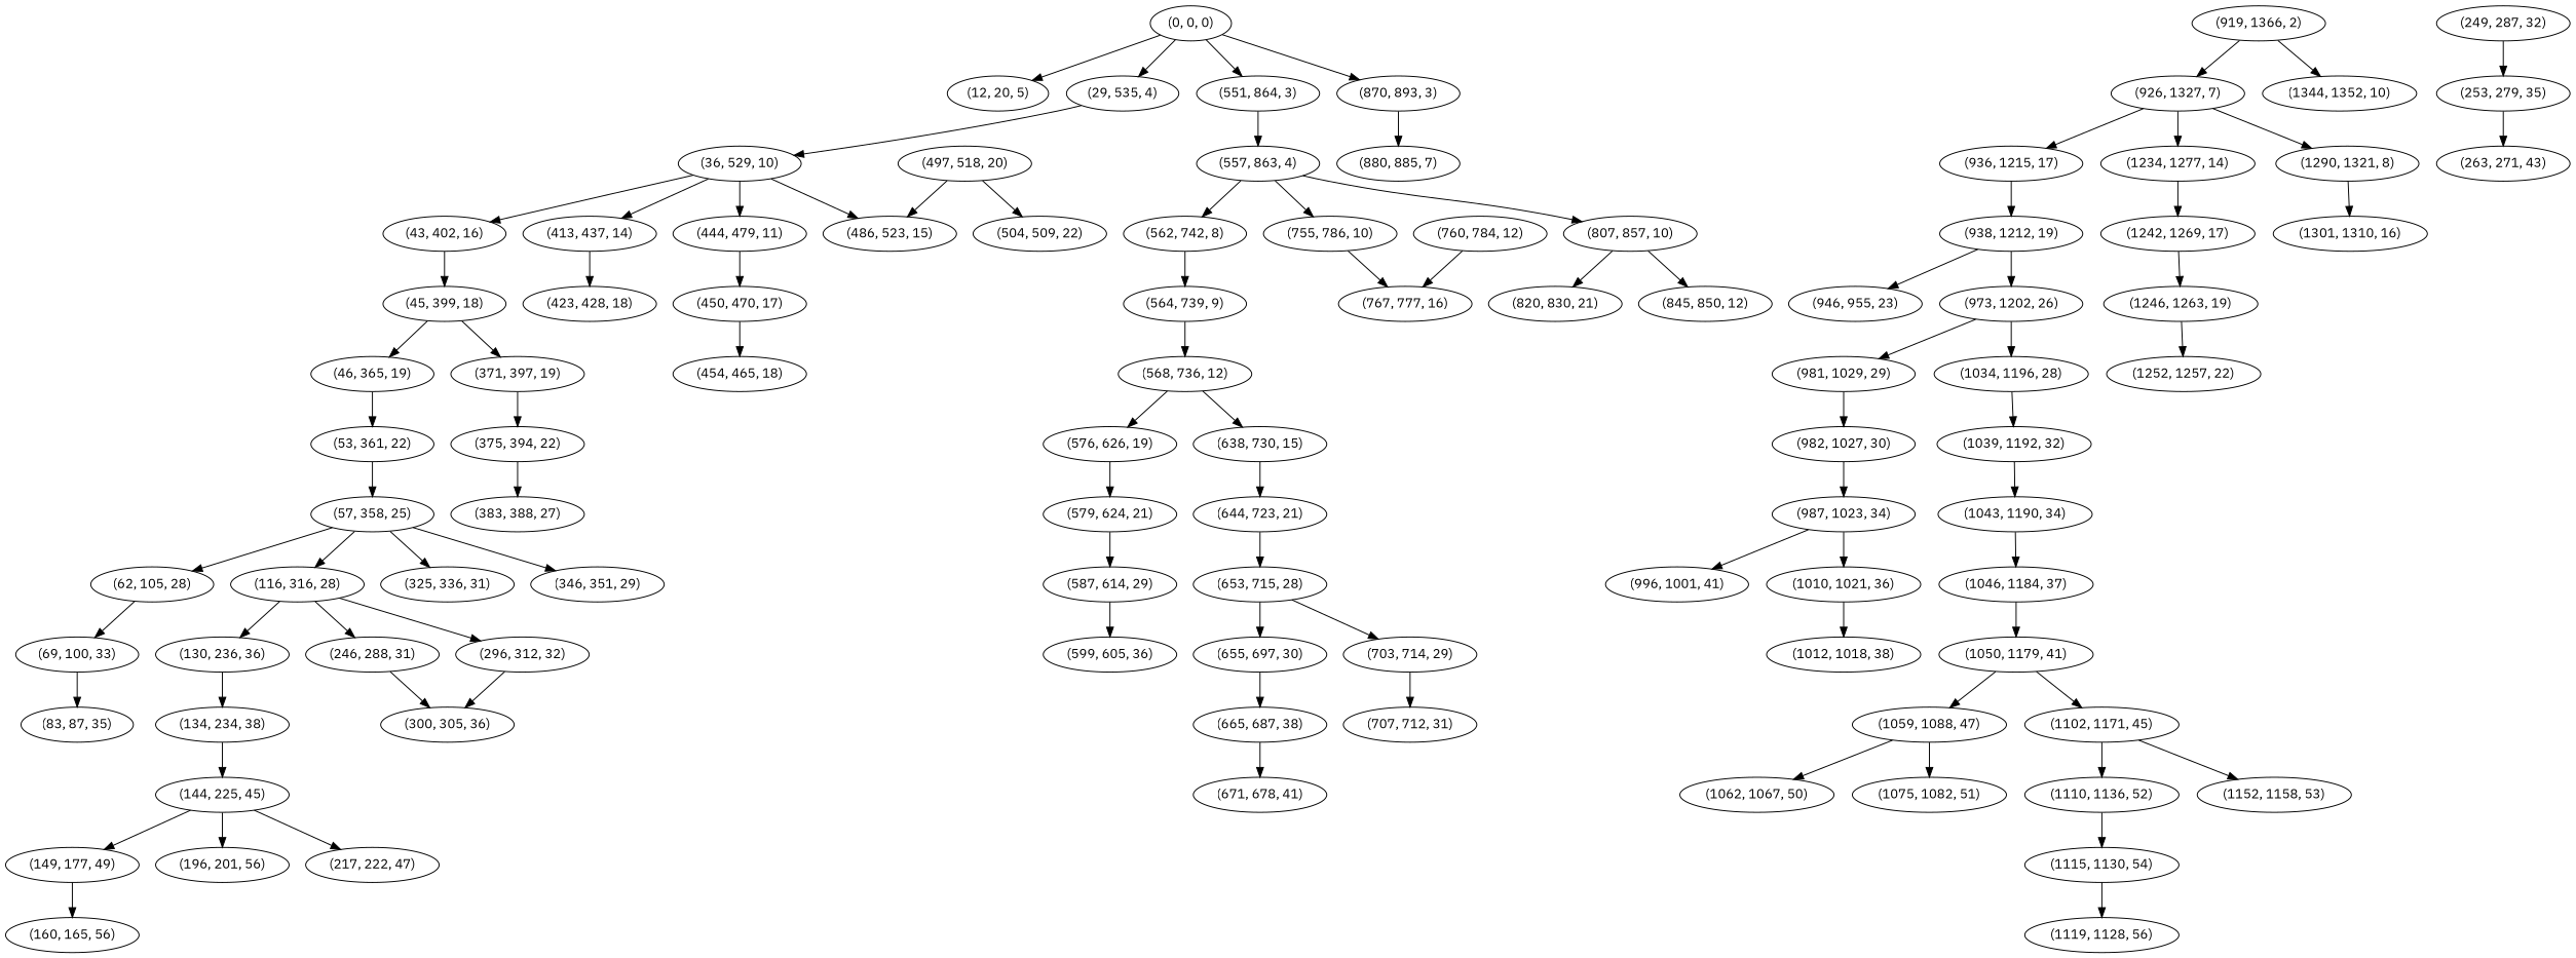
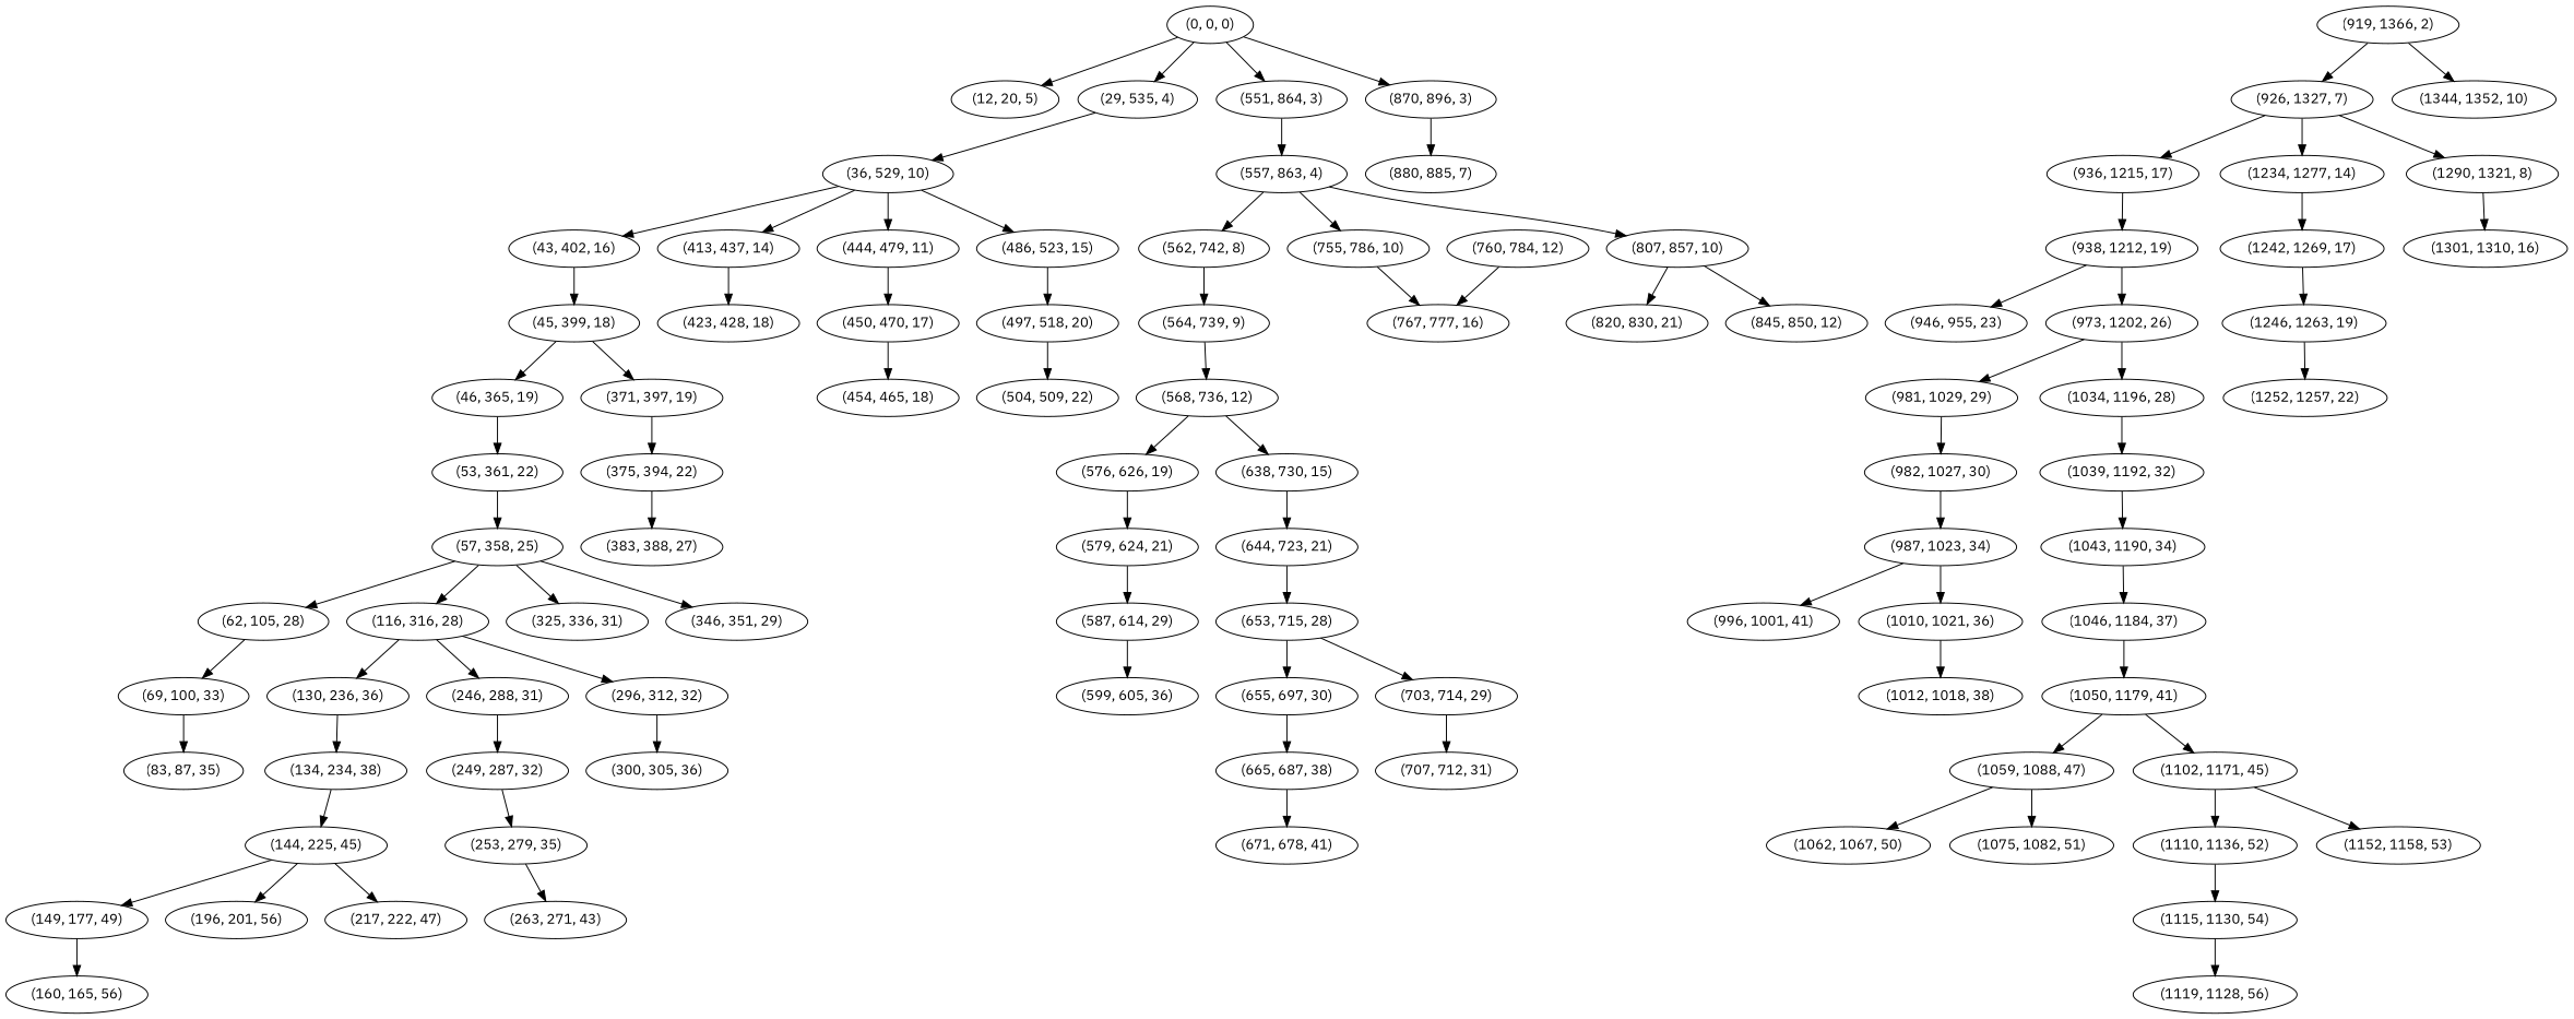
  digraph {
    fontname="IBM Plex Sans"
    node [fontname="IBM Plex Sans"]
    edge [fontname="IBM Plex Sans"]
    "(0, 0, 0)"
    "(12, 20, 5)"
    "(29, 535, 4)"
    "(551, 864, 3)"
-   "(870, 893, 3)"
+   "(870, 893, 3)" [label="(870, 896, 3)"]
    "(36, 529, 10)"
    "(557, 863, 4)"
    "(880, 885, 7)"
    "(919, 1366, 2)"
    "(926, 1327, 7)"
    "(1344, 1352, 10)"
    "(43, 402, 16)"
    "(413, 437, 14)"
    "(444, 479, 11)"
    "(486, 523, 15)"
    "(45, 399, 18)"
    "(423, 428, 18)"
    "(450, 470, 17)"
    "(497, 518, 20)"
    "(46, 365, 19)"
    "(371, 397, 19)"
    "(53, 361, 22)"
    "(375, 394, 22)"
    "(57, 358, 25)"
    "(62, 105, 28)"
    "(116, 316, 28)"
    "(325, 336, 31)"
    "(346, 351, 29)"
    "(69, 100, 33)"
    "(130, 236, 36)"
    "(246, 288, 31)"
    "(296, 312, 32)"
    "(83, 87, 35)"
    "(134, 234, 38)"
    "(249, 287, 32)"
    "(300, 305, 36)"
    "(144, 225, 45)"
    "(149, 177, 49)"
    "(196, 201, 56)"
    "(217, 222, 47)"
    "(160, 165, 56)"
    "(253, 279, 35)"
    "(263, 271, 43)"
    "(383, 388, 27)"
    "(454, 465, 18)"
    "(504, 509, 22)"
    "(562, 742, 8)"
    "(755, 786, 10)"
    "(807, 857, 10)"
    "(564, 739, 9)"
    "(767, 777, 16)"
    "(820, 830, 21)"
    "(845, 850, 12)"
    "(568, 736, 12)"
    "(576, 626, 19)"
    "(638, 730, 15)"
    "(579, 624, 21)"
    "(644, 723, 21)"
    "(587, 614, 29)"
    "(599, 605, 36)"
    "(653, 715, 28)"
    "(655, 697, 30)"
    "(703, 714, 29)"
    "(665, 687, 38)"
    "(707, 712, 31)"
    "(671, 678, 41)"
    "(760, 784, 12)"
    "(936, 1215, 17)"
    "(1234, 1277, 14)"
    "(1290, 1321, 8)"
    "(938, 1212, 19)"
    "(1242, 1269, 17)"
    "(1301, 1310, 16)"
    "(946, 955, 23)"
    "(973, 1202, 26)"
    "(981, 1029, 29)"
    "(1034, 1196, 28)"
    "(982, 1027, 30)"
    "(1039, 1192, 32)"
    "(987, 1023, 34)"
    "(996, 1001, 41)"
    "(1010, 1021, 36)"
    "(1012, 1018, 38)"
    "(1043, 1190, 34)"
    "(1046, 1184, 37)"
    "(1050, 1179, 41)"
    "(1059, 1088, 47)"
    "(1102, 1171, 45)"
    "(1062, 1067, 50)"
    "(1075, 1082, 51)"
    "(1110, 1136, 52)"
    "(1152, 1158, 53)"
    "(1115, 1130, 54)"
    "(1119, 1128, 56)"
    "(1246, 1263, 19)"
    "(1252, 1257, 22)"
    "(0, 0, 0)" -> "(12, 20, 5)"
    "(0, 0, 0)" -> "(29, 535, 4)"
    "(0, 0, 0)" -> "(551, 864, 3)"
    "(0, 0, 0)" -> "(870, 893, 3)"
    "(29, 535, 4)" -> "(36, 529, 10)"
    "(551, 864, 3)" -> "(557, 863, 4)"
    "(870, 893, 3)" -> "(880, 885, 7)"
    "(36, 529, 10)" -> "(43, 402, 16)"
    "(36, 529, 10)" -> "(413, 437, 14)"
    "(36, 529, 10)" -> "(444, 479, 11)"
    "(36, 529, 10)" -> "(486, 523, 15)"
    "(557, 863, 4)" -> "(562, 742, 8)"
    "(557, 863, 4)" -> "(755, 786, 10)"
    "(557, 863, 4)" -> "(807, 857, 10)"
    "(919, 1366, 2)" -> "(926, 1327, 7)"
    "(919, 1366, 2)" -> "(1344, 1352, 10)"
    "(926, 1327, 7)" -> "(936, 1215, 17)"
    "(926, 1327, 7)" -> "(1234, 1277, 14)"
    "(926, 1327, 7)" -> "(1290, 1321, 8)"
    "(43, 402, 16)" -> "(45, 399, 18)"
    "(413, 437, 14)" -> "(423, 428, 18)"
    "(444, 479, 11)" -> "(450, 470, 17)"
-   "(497, 518, 20)" -> "(486, 523, 15)"
+   "(486, 523, 15)" -> "(497, 518, 20)"
    "(45, 399, 18)" -> "(46, 365, 19)"
    "(45, 399, 18)" -> "(371, 397, 19)"
    "(450, 470, 17)" -> "(454, 465, 18)"
    "(497, 518, 20)" -> "(504, 509, 22)"
    "(46, 365, 19)" -> "(53, 361, 22)"
    "(371, 397, 19)" -> "(375, 394, 22)"
    "(53, 361, 22)" -> "(57, 358, 25)"
    "(375, 394, 22)" -> "(383, 388, 27)"
    "(57, 358, 25)" -> "(62, 105, 28)"
    "(57, 358, 25)" -> "(116, 316, 28)"
    "(57, 358, 25)" -> "(325, 336, 31)"
    "(57, 358, 25)" -> "(346, 351, 29)"
    "(62, 105, 28)" -> "(69, 100, 33)"
    "(116, 316, 28)" -> "(130, 236, 36)"
    "(116, 316, 28)" -> "(246, 288, 31)"
    "(116, 316, 28)" -> "(296, 312, 32)"
    "(69, 100, 33)" -> "(83, 87, 35)"
    "(130, 236, 36)" -> "(134, 234, 38)"
-   "(246, 288, 31)" -> "(300, 305, 36)"
+   "(246, 288, 31)" -> "(249, 287, 32)"
    "(296, 312, 32)" -> "(300, 305, 36)"
    "(134, 234, 38)" -> "(144, 225, 45)"
    "(249, 287, 32)" -> "(253, 279, 35)"
    "(144, 225, 45)" -> "(149, 177, 49)"
    "(144, 225, 45)" -> "(196, 201, 56)"
    "(144, 225, 45)" -> "(217, 222, 47)"
    "(149, 177, 49)" -> "(160, 165, 56)"
    "(253, 279, 35)" -> "(263, 271, 43)"
    "(562, 742, 8)" -> "(564, 739, 9)"
    "(755, 786, 10)" -> "(767, 777, 16)"
    "(807, 857, 10)" -> "(820, 830, 21)"
    "(807, 857, 10)" -> "(845, 850, 12)"
    "(564, 739, 9)" -> "(568, 736, 12)"
    "(568, 736, 12)" -> "(576, 626, 19)"
    "(568, 736, 12)" -> "(638, 730, 15)"
    "(576, 626, 19)" -> "(579, 624, 21)"
    "(638, 730, 15)" -> "(644, 723, 21)"
    "(579, 624, 21)" -> "(587, 614, 29)"
    "(644, 723, 21)" -> "(653, 715, 28)"
    "(587, 614, 29)" -> "(599, 605, 36)"
    "(653, 715, 28)" -> "(655, 697, 30)"
    "(653, 715, 28)" -> "(703, 714, 29)"
    "(655, 697, 30)" -> "(665, 687, 38)"
    "(703, 714, 29)" -> "(707, 712, 31)"
    "(665, 687, 38)" -> "(671, 678, 41)"
    "(760, 784, 12)" -> "(767, 777, 16)"
    "(936, 1215, 17)" -> "(938, 1212, 19)"
    "(1234, 1277, 14)" -> "(1242, 1269, 17)"
    "(1290, 1321, 8)" -> "(1301, 1310, 16)"
    "(938, 1212, 19)" -> "(946, 955, 23)"
    "(938, 1212, 19)" -> "(973, 1202, 26)"
    "(1242, 1269, 17)" -> "(1246, 1263, 19)"
    "(973, 1202, 26)" -> "(981, 1029, 29)"
    "(973, 1202, 26)" -> "(1034, 1196, 28)"
    "(981, 1029, 29)" -> "(982, 1027, 30)"
    "(1034, 1196, 28)" -> "(1039, 1192, 32)"
    "(982, 1027, 30)" -> "(987, 1023, 34)"
    "(1039, 1192, 32)" -> "(1043, 1190, 34)"
    "(987, 1023, 34)" -> "(996, 1001, 41)"
    "(987, 1023, 34)" -> "(1010, 1021, 36)"
    "(1010, 1021, 36)" -> "(1012, 1018, 38)"
    "(1043, 1190, 34)" -> "(1046, 1184, 37)"
    "(1046, 1184, 37)" -> "(1050, 1179, 41)"
    "(1050, 1179, 41)" -> "(1059, 1088, 47)"
    "(1050, 1179, 41)" -> "(1102, 1171, 45)"
    "(1059, 1088, 47)" -> "(1062, 1067, 50)"
    "(1059, 1088, 47)" -> "(1075, 1082, 51)"
    "(1102, 1171, 45)" -> "(1110, 1136, 52)"
    "(1102, 1171, 45)" -> "(1152, 1158, 53)"
    "(1110, 1136, 52)" -> "(1115, 1130, 54)"
    "(1115, 1130, 54)" -> "(1119, 1128, 56)"
    "(1246, 1263, 19)" -> "(1252, 1257, 22)"
  }
